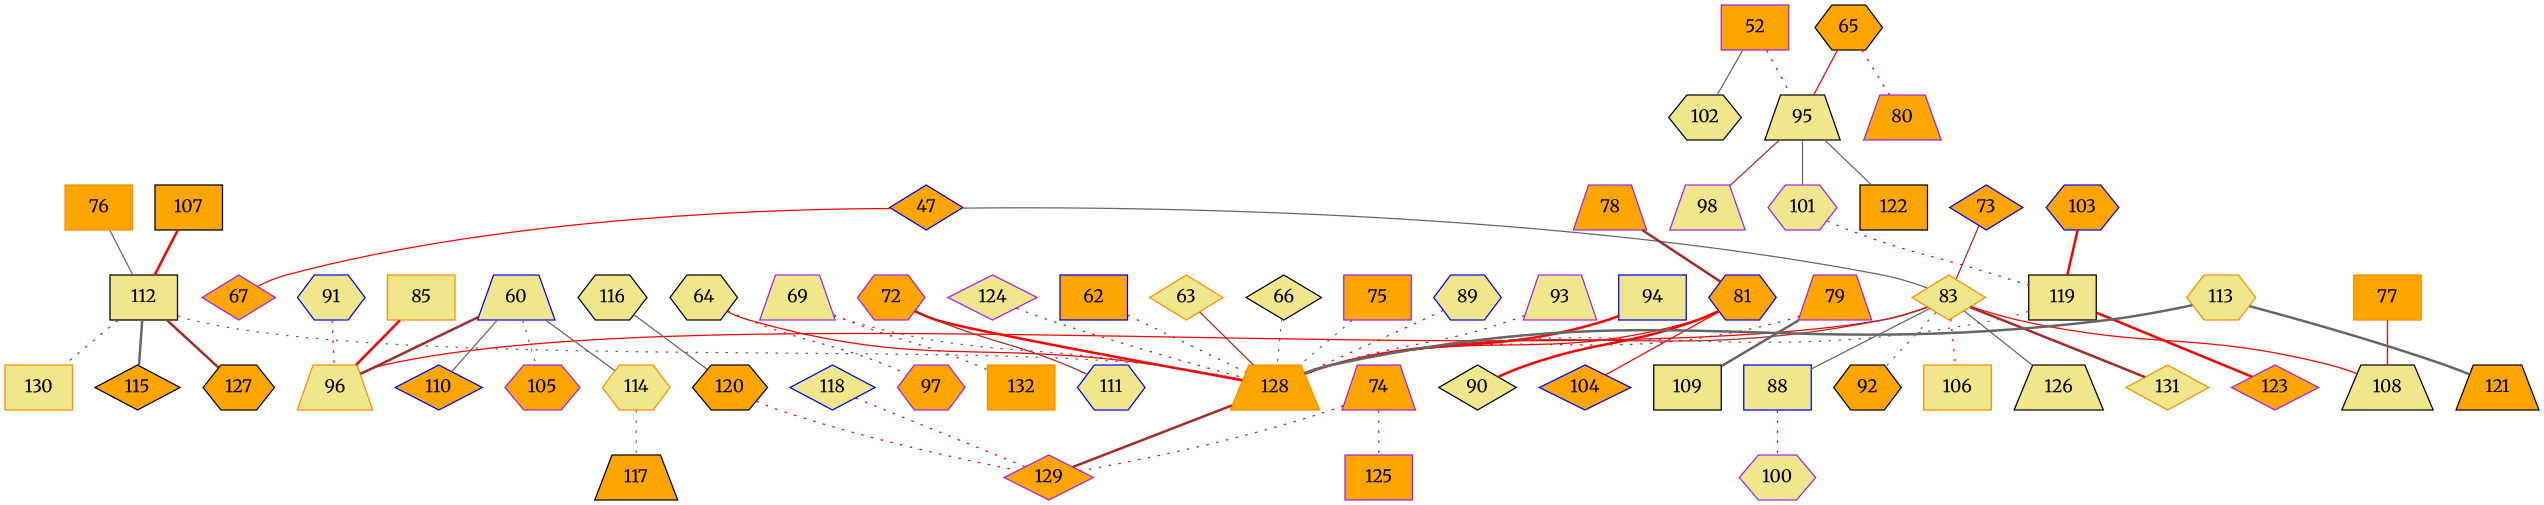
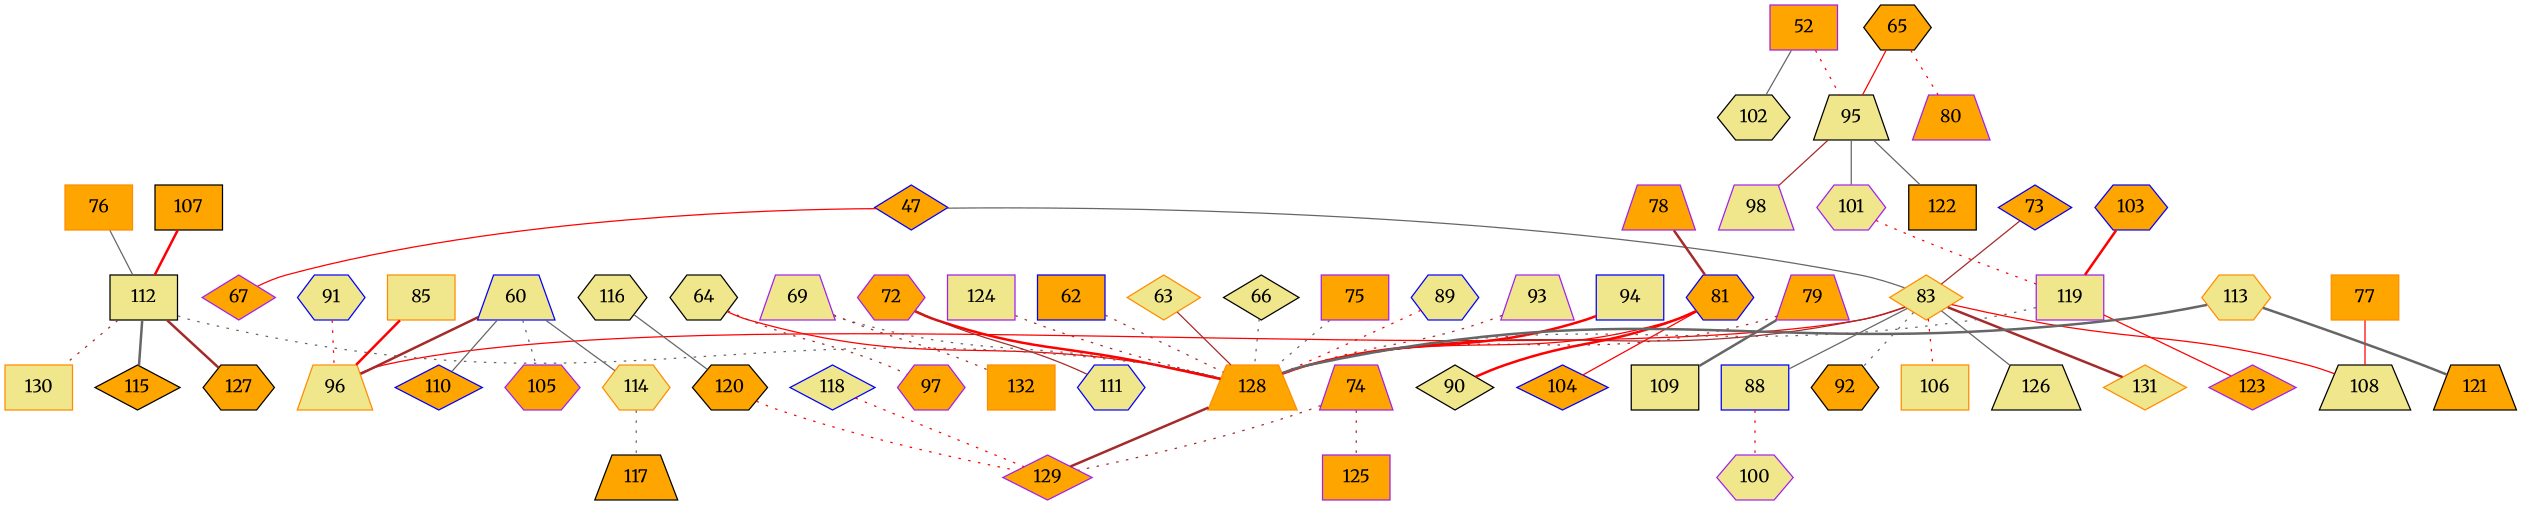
  graph {
    fontname=Merriweather
    node [color=purple fillcolor=orange fontname=Merriweather shape=hexagon style=filled]
    edge [color=red fontname=Merriweather style=dotted]
    47 [color=blue shape=diamond]
    67 [shape=diamond]
    83 [color=darkorange fillcolor=khaki shape=diamond super="+42+17+38+31"]
    96 [color=darkorange fillcolor=khaki shape=trapezium super="+50"]
    128 [color=darkorange shape=trapezium super="+10+5+29+48+55+56+12+59"]
    108 [color=black fillcolor=khaki shape=trapezium super="+70"]
    88 [color=blue fillcolor=khaki shape=box super="+9+18"]
    92 [color=black]
    106 [color=darkorange fillcolor=khaki shape=box]
    126 [color=black fillcolor=khaki shape=trapezium]
    131 [color=darkorange fillcolor=khaki shape=diamond]
    52 [shape=box super="+51"]
    95 [color=black fillcolor=khaki shape=trapezium super="+49"]
    102 [color=black fillcolor=khaki]
    98 [fillcolor=khaki shape=trapezium]
    101 [fillcolor=khaki super="+28+23+34+39+82+84"]
    122 [color=black shape=box]
    60 [color=blue fillcolor=khaki shape=trapezium]
    105
    110 [color=blue shape=diamond]
    114 [color=darkorange fillcolor=khaki]
    117 [color=black shape=trapezium]
    129 [shape=diamond super="+21+32+43+58+46+61"]
    62 [color=blue shape=box]
    63 [color=darkorange fillcolor=khaki shape=diamond]
    64 [color=black fillcolor=khaki]
    97
    65 [color=black]
    80 [shape=trapezium]
    66 [color=black fillcolor=khaki shape=diamond]
    69 [fillcolor=khaki shape=trapezium]
    132 [color=darkorange shape=box]
    72
    111 [color=blue fillcolor=khaki]
    73 [color=blue shape=diamond]
    74 [shape=trapezium]
    125 [shape=box]
    75 [shape=box]
    112 [color=black fillcolor=khaki shape=box super="+87+86+54"]
    115 [color=black shape=diamond]
    127 [color=black]
    130 [color=darkorange fillcolor=khaki shape=box]
    76 [color=darkorange shape=box]
    77 [color=darkorange shape=box]
    81 [color=blue super="+7"]
    90 [color=black fillcolor=khaki shape=diamond]
    104 [color=blue shape=diamond]
    78 [shape=trapezium]
    79 [shape=trapezium]
    109 [color=black fillcolor=khaki shape=box]
    100 [fillcolor=khaki]
    85 [color=darkorange fillcolor=khaki shape=box]
    89 [color=blue fillcolor=khaki]
    91 [color=blue fillcolor=khaki]
    93 [fillcolor=khaki shape=trapezium]
    94 [color=blue fillcolor=khaki shape=box]
-   119 [color=black fillcolor=khaki shape=box super="+99"]
+   119 [fillcolor=khaki shape=box super="+99"]
    123 [shape=diamond]
    103 [color=blue]
    107 [color=black shape=box]
    113 [color=darkorange fillcolor=khaki super="+44"]
    121 [color=black shape=trapezium]
    120 [color=black super="+41"]
    116 [color=black fillcolor=khaki]
    118 [color=blue fillcolor=khaki shape=diamond]
-   124 [fillcolor=khaki shape=diamond]
+   124 [fillcolor=khaki shape=box]
    47 -- 67 [style=solid]
    47 -- 83 [color=gray40 style=solid]
    83 -- 96 [style=solid]
    83 -- 128 [color=brown style=solid]
    83 -- 108 [style=solid]
    83 -- 88 [color=gray40 style=solid]
    83 -- 92 [color=gray40]
    83 -- 106
    83 -- 126 [color=gray40 style=solid]
    83 -- 131 [color=brown style=bold]
    128 -- 129 [color=brown style=bold]
    88 -- 100
    52 -- 95
    52 -- 102 [color=gray40 style=solid]
    95 -- 98 [color=brown style=solid]
    95 -- 101 [color=gray40 style=solid]
    95 -- 122 [color=gray40 style=solid]
    101 -- 119
    60 -- 96 [color=brown style=bold]
    60 -- 105 [color=gray40]
    60 -- 110 [color=gray40 style=solid]
    60 -- 114 [color=gray40 style=solid]
    114 -- 117 [color=gray40]
    62 -- 128 [color=brown]
    63 -- 128 [color=brown style=solid]
    64 -- 128 [style=solid]
    64 -- 97 [color=brown]
    65 -- 95 [style=solid]
    65 -- 80
    66 -- 128 [color=gray40]
    69 -- 128 [color=gray40]
    69 -- 132 [color=brown]
    72 -- 128 [style=bold]
    72 -- 111 [color=brown style=solid]
    73 -- 83 [color=brown style=solid]
    74 -- 129 [color=brown]
    74 -- 125 [color=brown]
    75 -- 128 [color=gray40]
    112 -- 128 [color=gray40]
    112 -- 115 [color=gray40 style=bold]
    112 -- 127 [color=brown style=bold]
    112 -- 130 [color=brown]
    76 -- 112 [color=gray40 style=solid]
    77 -- 108 [style=solid]
    81 -- 128 [style=solid]
    81 -- 90 [style=bold]
    81 -- 104 [style=solid]
    78 -- 81 [color=brown style=bold]
    79 -- 128 [color=brown]
    79 -- 109 [color=gray40 style=bold]
    85 -- 96 [style=bold]
    89 -- 128
    91 -- 96
    93 -- 128 [color=brown]
    94 -- 128 [style=bold]
    119 -- 128 [color=gray40]
-   119 -- 123 [style=bold]
+   119 -- 123 [style=solid]
    103 -- 119 [style=bold]
    107 -- 112 [style=bold]
    113 -- 128 [color=gray40 style=bold]
    113 -- 121 [color=gray40 style=bold]
    120 -- 129
    116 -- 120 [color=gray40 style=solid]
    118 -- 129
    124 -- 128 [color=brown]
  }
